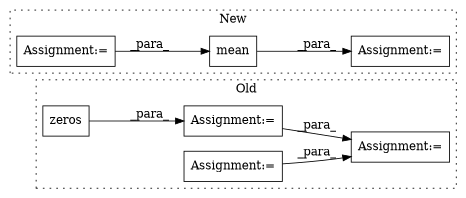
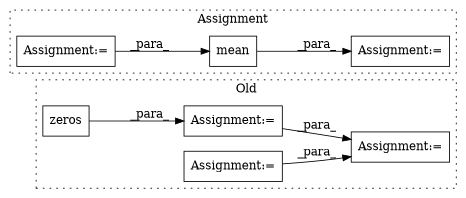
  digraph {
    rankdir=LR
    node [a=7 l=1 shape=box]
    n1 [a=32 l="11,1" label=zeros s="3347,3400"]
    n2 [label="Assignment:=" s=3340]
    n3 [label="Assignment:=" s=5481]
    n4 [label="Assignment:=" s=3420]
    n5 [a=32 l="5,1" label=mean s="5294,5374"]
    n6 [label="Assignment:=" s=5287]
    n7 [label="Assignment:=" s=4713]
    subgraph cluster_1 {
      label=Old
      style=dotted
      n1
      n2
      n3
      n4
    }
    subgraph cluster_2 {
-     label=New
+     label=Assignment
      style=dotted
      n5
      n6
      n7
    }
    n1 -> n2 [label=_para_]
    n2 -> n3 [label=_para_]
    n4 -> n3 [label=_para_]
    n5 -> n6 [label=_para_]
    n7 -> n5 [label=_para_]
  }
